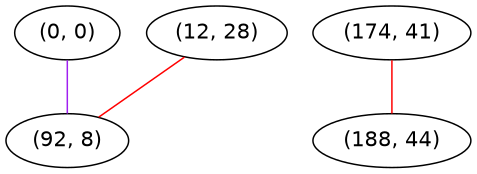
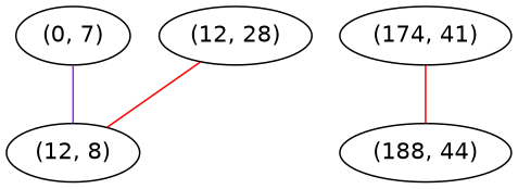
  graph {
    fontname="DejaVu Sans"
    node [fontname="DejaVu Sans"]
    edge [color=red fontname="DejaVu Sans" weight=1]
-   "(0, 0)"
-   "(12, 8)" [label="(92, 8)"]
+   "(0, 0)" [label="(0, 7)"]
+   "(12, 8)"
    "(174, 41)"
    "(188, 44)"
    "(12, 28)"
    "(0, 0)" -- "(12, 8)" [color=purple weight=4]
    "(174, 41)" -- "(188, 44)"
    "(12, 28)" -- "(12, 8)"
  }
